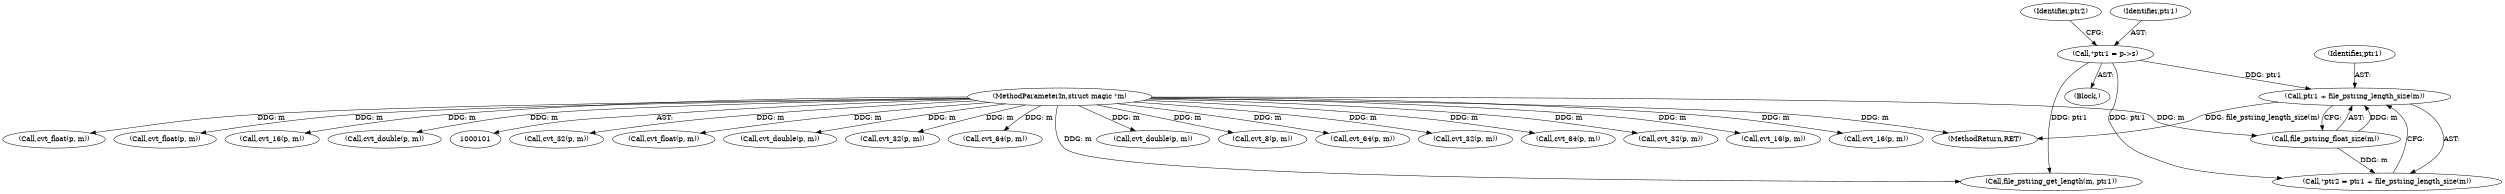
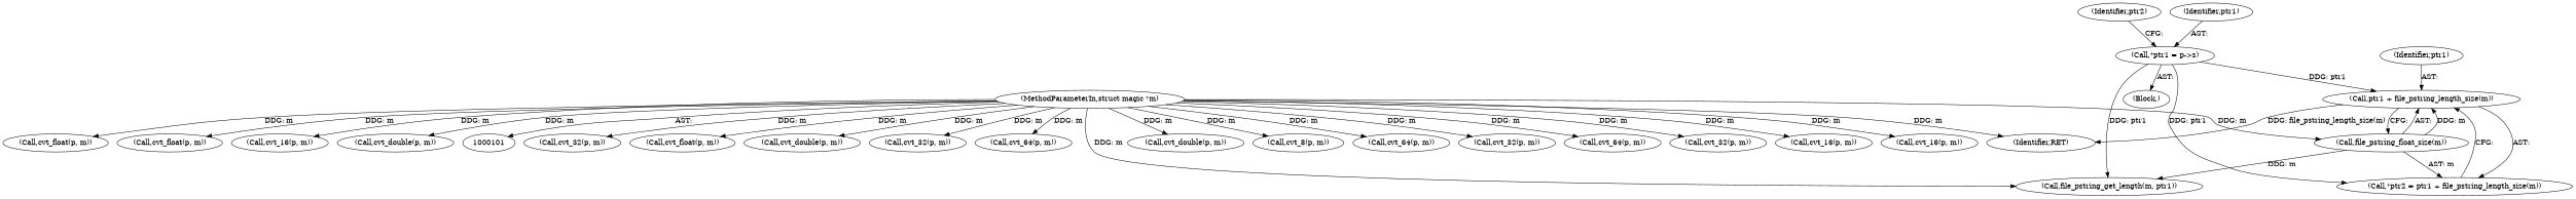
  digraph {
    n1 [label="(Call,ptr1 + file_pstring_length_size(m))"]
    n2 [label="(Call,file_pstring_float_size(m))"]
    n3 [label="(Call,*ptr2 = ptr1 + file_pstring_length_size(m))"]
-   n4 [label="(MethodReturn,RET)"]
+   n4 [label="(Identifier,RET)"]
    n5 [label="(Call,file_pstring_get_length(m, ptr1))"]
    n6 [label="(Call,*ptr1 = p->s)"]
    n7 [label="(Block,)"]
    n8 [label="(MethodParameterIn,struct magic *m)"]
    n9 [label="(Call,cvt_32(p, m))"]
    n10 [label="(Call,cvt_float(p, m))"]
    n11 [label="(Call,cvt_double(p, m))"]
    n12 [label="(Call,cvt_32(p, m))"]
    n13 [label="(Call,cvt_64(p, m))"]
    n14 [label="(Call,cvt_double(p, m))"]
    n15 [label="(Call,cvt_8(p, m))"]
    n16 [label="(Call,cvt_64(p, m))"]
    n17 [label="(Call,cvt_32(p, m))"]
    n18 [label="(Call,cvt_64(p, m))"]
    n19 [label="(Call,cvt_32(p, m))"]
    n20 [label="(Call,cvt_16(p, m))"]
    n21 [label="(Call,cvt_16(p, m))"]
    n22 [label="(Call,cvt_float(p, m))"]
    n23 [label="(Call,cvt_float(p, m))"]
    n24 [label="(Call,cvt_16(p, m))"]
    n25 [label="(Call,cvt_double(p, m))"]
    1000101
    n27 [label="(Identifier,ptr2)"]
    n28 [label="(Identifier,ptr1)"]
    n29 [label="(Identifier,ptr1)"]
    n1 -> n2 [label="CFG: "]
    n1 -> n3 [label="AST: "]
    n1 -> n4 [label="DDG: file_pstring_length_size(m)"]
    n2 -> n1 [label="AST: "]
    n2 -> n1 [label="DDG: m"]
-   n2 -> n3 [label="DDG: m"]
+   n2 -> n3 [label="AST: m"]
+   n2 -> n5 [label="DDG: m"]
    n3 -> n1 [label="CFG: "]
    n6 -> n1 [label="DDG: ptr1"]
    n6 -> n3 [label="DDG: ptr1"]
    n6 -> n5 [label="DDG: ptr1"]
    n6 -> n7 [label="AST: "]
    n8 -> n2 [label="DDG: m"]
    n8 -> n4 [label="DDG: m"]
    n8 -> n5 [label="DDG: m"]
    n8 -> n9 [label="DDG: m"]
    n8 -> n10 [label="DDG: m"]
    n8 -> n11 [label="DDG: m"]
    n8 -> n12 [label="DDG: m"]
    n8 -> n13 [label="DDG: m"]
    n8 -> n14 [label="DDG: m"]
    n8 -> n15 [label="DDG: m"]
    n8 -> n16 [label="DDG: m"]
    n8 -> n17 [label="DDG: m"]
    n8 -> n18 [label="DDG: m"]
    n8 -> n19 [label="DDG: m"]
    n8 -> n20 [label="DDG: m"]
    n8 -> n21 [label="DDG: m"]
    n8 -> n22 [label="DDG: m"]
    n8 -> n23 [label="DDG: m"]
    n8 -> n24 [label="DDG: m"]
    n8 -> n25 [label="DDG: m"]
    n8 -> 1000101 [label="AST: "]
    n27 -> n6 [label="CFG: "]
    n28 -> n6 [label="AST: "]
    n29 -> n1 [label="AST: "]
  }
